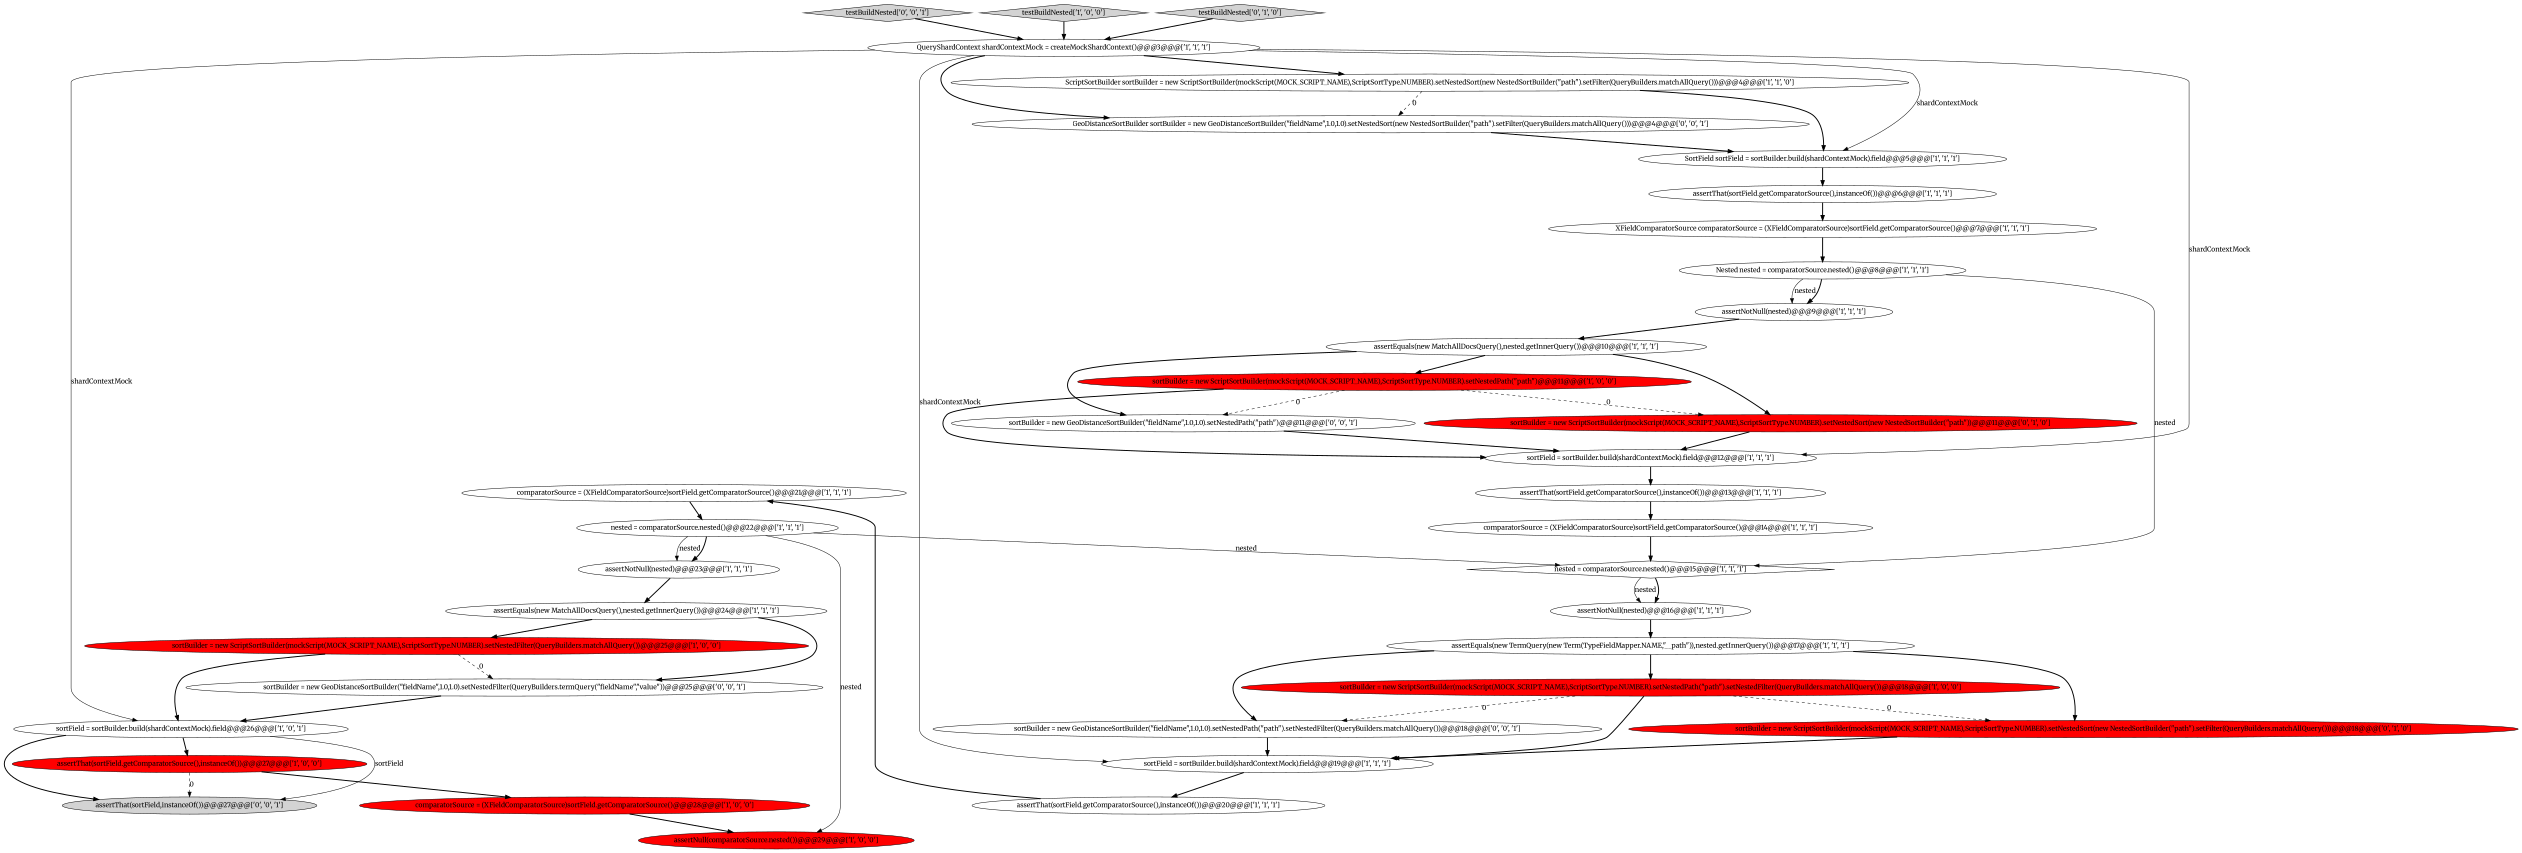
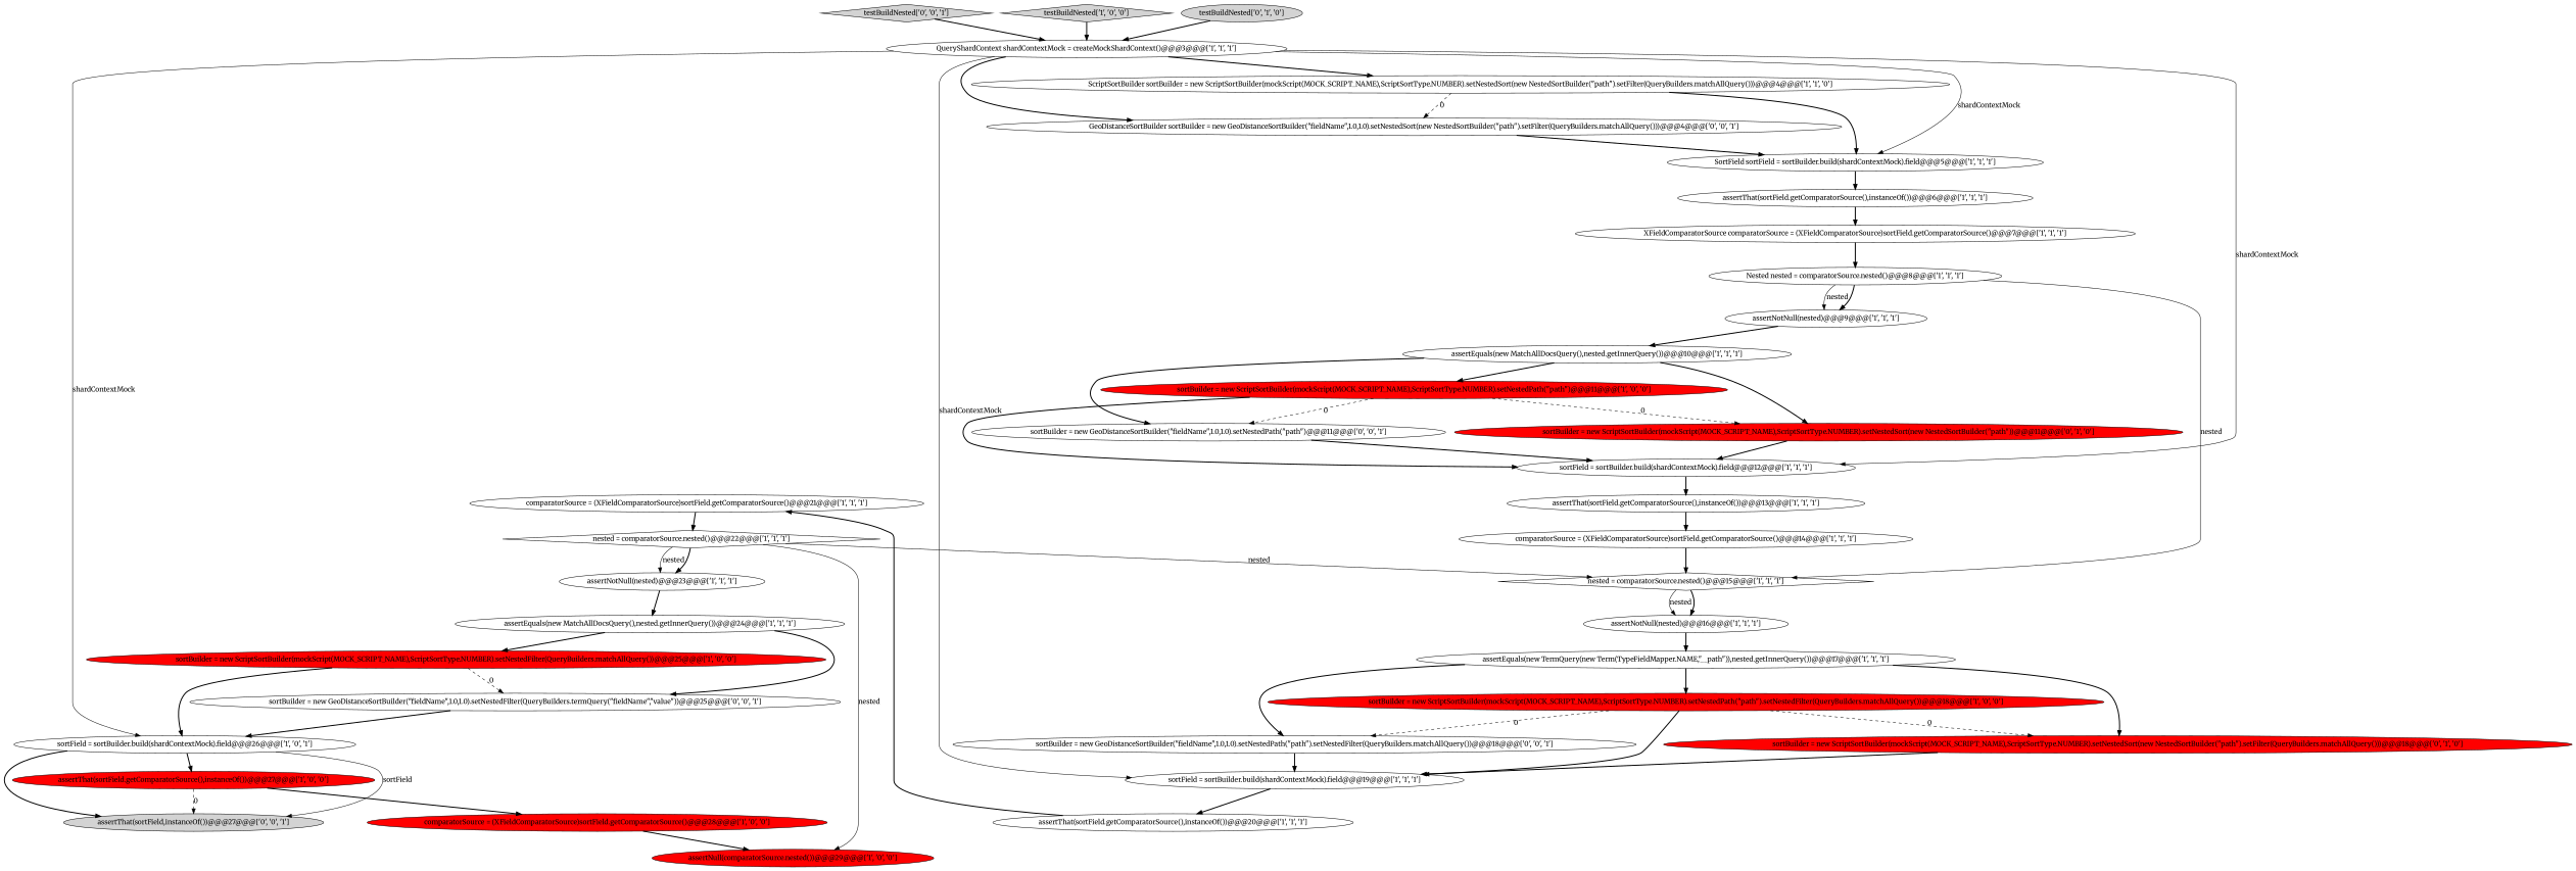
  digraph {
    fontname=Merriweather
    node [fillcolor=white fontname=Merriweather shape=ellipse style=filled]
    edge [fontname=Merriweather style=bold]
    n1 [label="comparatorSource = (XFieldComparatorSource)sortField.getComparatorSource()@@@21@@@['1', '1', '1']"]
-   n2 [label="nested = comparatorSource.nested()@@@22@@@['1', '1', '1']"]
+   n2 [label="nested = comparatorSource.nested()@@@22@@@['1', '1', '1']" shape=diamond]
    n3 [label="assertNotNull(nested)@@@23@@@['1', '1', '1']"]
    n4 [fillcolor=red label="assertNull(comparatorSource.nested())@@@29@@@['1', '0', '0']"]
    n5 [label="nested = comparatorSource.nested()@@@15@@@['1', '1', '1']" shape=diamond]
    n6 [label="assertEquals(new MatchAllDocsQuery(),nested.getInnerQuery())@@@24@@@['1', '1', '1']"]
    n7 [fillcolor=red label="sortBuilder = new ScriptSortBuilder(mockScript(MOCK_SCRIPT_NAME),ScriptSortType.NUMBER).setNestedFilter(QueryBuilders.matchAllQuery())@@@25@@@['1', '0', '0']"]
    n8 [label="sortBuilder = new GeoDistanceSortBuilder(\"fieldName\",1.0,1.0).setNestedFilter(QueryBuilders.termQuery(\"fieldName\",\"value\"))@@@25@@@['0', '0', '1']"]
    n9 [label="sortField = sortBuilder.build(shardContextMock).field@@@26@@@['1', '0', '1']"]
    n10 [label="QueryShardContext shardContextMock = createMockShardContext()@@@3@@@['1', '1', '1']"]
    n11 [label="ScriptSortBuilder sortBuilder = new ScriptSortBuilder(mockScript(MOCK_SCRIPT_NAME),ScriptSortType.NUMBER).setNestedSort(new NestedSortBuilder(\"path\").setFilter(QueryBuilders.matchAllQuery()))@@@4@@@['1', '1', '0']"]
    n12 [label="SortField sortField = sortBuilder.build(shardContextMock).field@@@5@@@['1', '1', '1']"]
    n13 [label="sortField = sortBuilder.build(shardContextMock).field@@@19@@@['1', '1', '1']"]
    n14 [label="sortField = sortBuilder.build(shardContextMock).field@@@12@@@['1', '1', '1']"]
    n15 [label="GeoDistanceSortBuilder sortBuilder = new GeoDistanceSortBuilder(\"fieldName\",1.0,1.0).setNestedSort(new NestedSortBuilder(\"path\").setFilter(QueryBuilders.matchAllQuery()))@@@4@@@['0', '0', '1']"]
    n16 [label="assertThat(sortField.getComparatorSource(),instanceOf())@@@6@@@['1', '1', '1']"]
    n17 [label="assertThat(sortField.getComparatorSource(),instanceOf())@@@20@@@['1', '1', '1']"]
    n18 [label="assertThat(sortField.getComparatorSource(),instanceOf())@@@13@@@['1', '1', '1']"]
    n19 [fillcolor=lightgray label="assertThat(sortField,instanceOf())@@@27@@@['0', '0', '1']"]
    n20 [fillcolor=red label="assertThat(sortField.getComparatorSource(),instanceOf())@@@27@@@['1', '0', '0']"]
    n21 [label="XFieldComparatorSource comparatorSource = (XFieldComparatorSource)sortField.getComparatorSource()@@@7@@@['1', '1', '1']"]
    n22 [label="Nested nested = comparatorSource.nested()@@@8@@@['1', '1', '1']"]
    n23 [label="assertNotNull(nested)@@@9@@@['1', '1', '1']"]
    n24 [fillcolor=lightgray label="testBuildNested['0', '0', '1']" shape=diamond]
    n25 [label="comparatorSource = (XFieldComparatorSource)sortField.getComparatorSource()@@@14@@@['1', '1', '1']"]
    n26 [label="assertEquals(new TermQuery(new Term(TypeFieldMapper.NAME,\"__path\")),nested.getInnerQuery())@@@17@@@['1', '1', '1']"]
    n27 [label="sortBuilder = new GeoDistanceSortBuilder(\"fieldName\",1.0,1.0).setNestedPath(\"path\").setNestedFilter(QueryBuilders.matchAllQuery())@@@18@@@['0', '0', '1']"]
    n28 [fillcolor=red label="sortBuilder = new ScriptSortBuilder(mockScript(MOCK_SCRIPT_NAME),ScriptSortType.NUMBER).setNestedPath(\"path\").setNestedFilter(QueryBuilders.matchAllQuery())@@@18@@@['1', '0', '0']"]
    n29 [fillcolor=red label="sortBuilder = new ScriptSortBuilder(mockScript(MOCK_SCRIPT_NAME),ScriptSortType.NUMBER).setNestedSort(new NestedSortBuilder(\"path\").setFilter(QueryBuilders.matchAllQuery()))@@@18@@@['0', '1', '0']"]
    n30 [label="assertEquals(new MatchAllDocsQuery(),nested.getInnerQuery())@@@10@@@['1', '1', '1']"]
    n31 [fillcolor=red label="sortBuilder = new ScriptSortBuilder(mockScript(MOCK_SCRIPT_NAME),ScriptSortType.NUMBER).setNestedSort(new NestedSortBuilder(\"path\"))@@@11@@@['0', '1', '0']"]
    n32 [label="sortBuilder = new GeoDistanceSortBuilder(\"fieldName\",1.0,1.0).setNestedPath(\"path\")@@@11@@@['0', '0', '1']"]
    n33 [fillcolor=red label="sortBuilder = new ScriptSortBuilder(mockScript(MOCK_SCRIPT_NAME),ScriptSortType.NUMBER).setNestedPath(\"path\")@@@11@@@['1', '0', '0']"]
    n34 [fillcolor=lightgray label="testBuildNested['1', '0', '0']" shape=diamond]
-   n35 [fillcolor=lightgray label="testBuildNested['0', '1', '0']" shape=diamond]
+   n35 [fillcolor=lightgray label="testBuildNested['0', '1', '0']"]
    n36 [label="assertNotNull(nested)@@@16@@@['1', '1', '1']"]
    n37 [fillcolor=red label="comparatorSource = (XFieldComparatorSource)sortField.getComparatorSource()@@@28@@@['1', '0', '0']"]
    n1 -> n2
    n2 -> n3 [label=nested style=solid]
    n2 -> n3
    n2 -> n4 [label=nested style=solid]
    n2 -> n5 [label=nested style=solid]
    n3 -> n6
    n5 -> n36
    n5 -> n36 [label=nested style=solid]
    n6 -> n7
    n6 -> n8
    n7 -> n8 [label=0 style=dashed]
    n7 -> n9
    n8 -> n9
    n9 -> n19 [label=sortField style=solid]
    n9 -> n19
    n9 -> n20
    n10 -> n9 [label=shardContextMock style=solid]
    n10 -> n11
    n10 -> n12 [label=shardContextMock style=solid]
    n10 -> n13 [label=shardContextMock style=solid]
    n10 -> n14 [label=shardContextMock style=solid]
    n10 -> n15
    n11 -> n12
    n11 -> n15 [label=0 style=dashed]
    n12 -> n16
    n13 -> n17
    n14 -> n18
    n15 -> n12
    n16 -> n21
    n17 -> n1
    n18 -> n25
    n20 -> n19 [label=0 style=dashed]
    n20 -> n37
    n21 -> n22
    n22 -> n5 [label=nested style=solid]
    n22 -> n23 [label=nested style=solid]
    n22 -> n23
    n23 -> n30
    n24 -> n10
    n25 -> n5
    n26 -> n27
    n26 -> n28
    n26 -> n29
    n27 -> n13
    n28 -> n13
    n28 -> n27 [label=0 style=dashed]
    n28 -> n29 [label=0 style=dashed]
    n29 -> n13
    n30 -> n31
    n30 -> n32
    n30 -> n33
    n31 -> n14
    n32 -> n14
    n33 -> n14
    n33 -> n31 [label=0 style=dashed]
    n33 -> n32 [label=0 style=dashed]
    n34 -> n10
    n35 -> n10
    n36 -> n26
    n37 -> n4
  }
